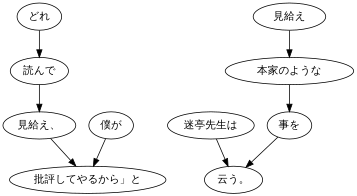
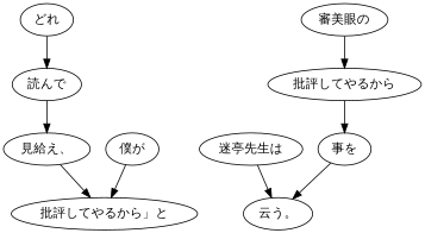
  digraph {
    n1 [label="どれ"]
    n2 [label="読んで"]
    n3 [label="見給え、"]
    n4 [label="批評してやるから」と"]
    n5 [label="僕が"]
    n6 [label="云う。"]
    n7 [label="迷亭先生は"]
-   n8 [label="見給え"]
-   n9 [label="本家のような"]
+   n8 [label="審美眼の"]
+   n9 [label="批評してやるから"]
    n10 [label="事を"]
    n1 -> n2
    n2 -> n3
    n3 -> n4
    n5 -> n4
    n7 -> n6
    n8 -> n9
    n9 -> n10
    n10 -> n6
  }
